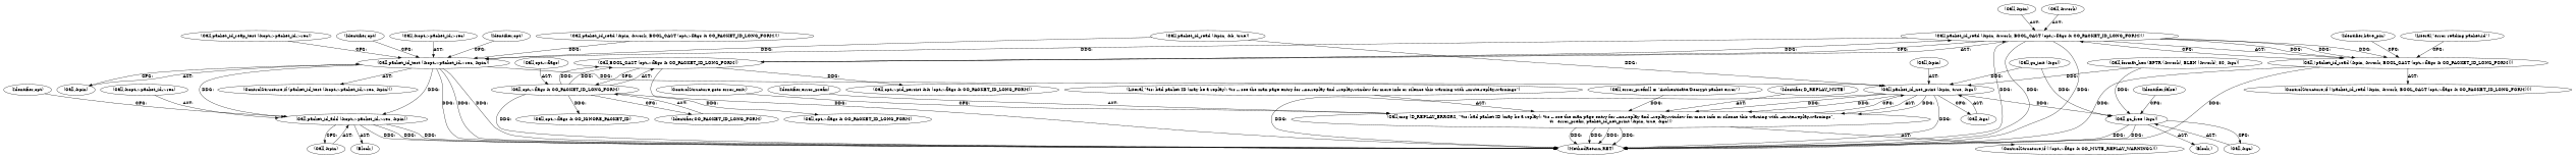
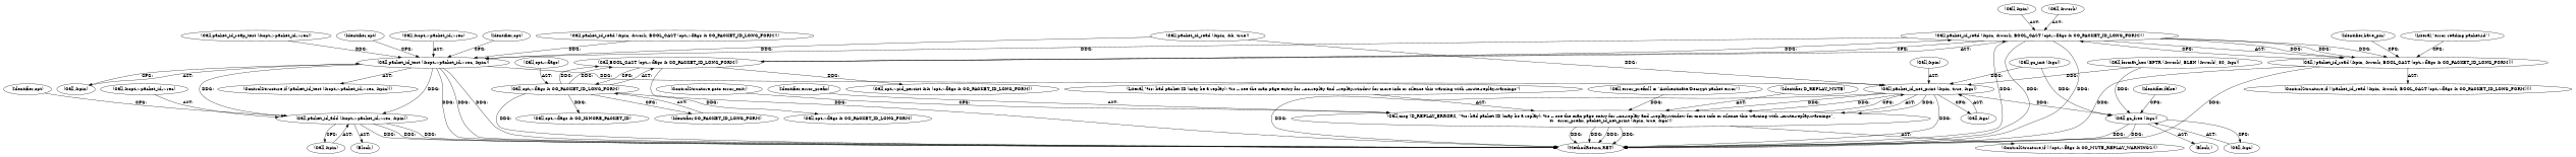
  digraph {
    n1 [label="(Call,packet_id_read (&pin, &work, BOOL_CAST (opt->flags & CO_PACKET_ID_LONG_FORM)))"]
    n2 [label="(Call,BOOL_CAST (opt->flags & CO_PACKET_ID_LONG_FORM))"]
    n3 [label="(Call,!packet_id_read (&pin, &work, BOOL_CAST (opt->flags & CO_PACKET_ID_LONG_FORM)))"]
    n4 [label="(Call,packet_id_test (&opt->packet_id->rec, &pin))"]
    n5 [label="(MethodReturn,RET)"]
    n6 [label="(Call,opt->flags & CO_PACKET_ID_LONG_FORM)"]
    n7 [label="(Call,opt->pid_persist && (opt->flags & CO_PACKET_ID_LONG_FORM))"]
    n8 [label="(ControlStructure,if (!packet_id_read (&pin, &work, BOOL_CAST (opt->flags & CO_PACKET_ID_LONG_FORM))))"]
    n9 [label="(Call,packet_id_add (&opt->packet_id->rec, &pin))"]
    n10 [label="(Call,packet_id_net_print (&pin, true, &gc))"]
    n11 [label="(ControlStructure,if (packet_id_test (&opt->packet_id->rec, &pin)))"]
    n12 [label="(Call,&pin)"]
    n13 [label="(Call,opt->flags & CO_IGNORE_PACKET_ID)"]
    n14 [label="(Call,opt->flags & CO_PACKET_ID_LONG_FORM)"]
    n15 [label="(Identifier,CO_PACKET_ID_LONG_FORM)"]
    n16 [label="(Call,&pin)"]
    n17 [label="(Block,)"]
    n18 [label="(Call,msg (D_REPLAY_ERRORS, \"%s: bad packet ID (may be a replay): %s -- see the man page entry for --no-replay and --replay-window for more info or silence this warning with --mute-replay-warnings\",\n\t\t   error_prefix, packet_id_net_print (&pin, true, &gc)))"]
    n19 [label="(Call,gc_free (&gc))"]
    n20 [label="(Call,&gc)"]
    n21 [label="(ControlStructure,if (!(opt->flags & CO_MUTE_REPLAY_WARNINGS)))"]
    n22 [label="(Call,&gc)"]
    n23 [label="(Block,)"]
    n24 [label="(Identifier,opt)"]
    n25 [label="(Literal,\"%s: bad packet ID (may be a replay): %s -- see the man page entry for --no-replay and --replay-window for more info or silence this warning with --mute-replay-warnings\")"]
    n26 [label="(Call,error_prefix[] = \"Authenticate/Decrypt packet error\")"]
    n27 [label="(Call,&pin)"]
    n28 [label="(Call,gc_init (&gc))"]
    n29 [label="(Call,&opt->packet_id->rec)"]
    n30 [label="(Identifier,D_REPLAY_MUTE)"]
    n31 [label="(Literal,\"error reading packet-id\")"]
    n32 [label="(Call,&pin)"]
    n33 [label="(Identifier,opt)"]
    n34 [label="(ControlStructure,goto error_exit;)"]
    n35 [label="(Call,opt->flags)"]
    n36 [label="(Call,packet_id_read (&pin, &b, true))"]
    n37 [label="(Call,packet_id_read (&pin, &work, BOOL_CAST (opt->flags & CO_PACKET_ID_LONG_FORM)))"]
    n38 [label="(Identifier,opt)"]
    n39 [label="(Identifier,false)"]
    n40 [label="(Call,format_hex (BPTR (&work), BLEN (&work), 80, &gc))"]
    n41 [label="(Call,&opt->packet_id->rec)"]
    n42 [label="(Call,&work)"]
    n43 [label="(Call,packet_id_reap_test (&opt->packet_id->rec))"]
    n44 [label="(Identifier,error_prefix)"]
    n45 [label="(Identifier,have_pin)"]
    n1 -> n2 [label="CFG: "]
    n1 -> n3 [label="AST: "]
    n1 -> n3 [label="DDG: "]
    n1 -> n3 [label="DDG: "]
    n1 -> n3 [label="DDG: "]
    n1 -> n4 [label="DDG: "]
    n1 -> n5 [label="DDG: "]
    n1 -> n5 [label="DDG: "]
    n1 -> n5 [label="DDG: "]
    n2 -> n1 [label="AST: "]
    n2 -> n1 [label="DDG: "]
    n2 -> n5 [label="DDG: "]
    n2 -> n6 [label="CFG: "]
    n2 -> n7 [label="DDG: "]
    n3 -> n1 [label="CFG: "]
    n3 -> n5 [label="DDG: "]
    n3 -> n5 [label="DDG: "]
    n3 -> n8 [label="AST: "]
    n4 -> n5 [label="DDG: "]
    n4 -> n5 [label="DDG: "]
    n4 -> n5 [label="DDG: "]
    n4 -> n9 [label="DDG: "]
    n4 -> n9 [label="DDG: "]
    n4 -> n10 [label="DDG: "]
    n4 -> n11 [label="AST: "]
    n4 -> n12 [label="CFG: "]
    n6 -> n2 [label="AST: "]
    n6 -> n2 [label="DDG: "]
    n6 -> n2 [label="DDG: "]
    n6 -> n5 [label="DDG: "]
    n6 -> n13 [label="DDG: "]
    n6 -> n14 [label="DDG: "]
    n6 -> n15 [label="CFG: "]
    n9 -> n5 [label="DDG: "]
    n9 -> n5 [label="DDG: "]
    n9 -> n5 [label="DDG: "]
    n9 -> n16 [label="CFG: "]
    n9 -> n17 [label="AST: "]
    n10 -> n5 [label="DDG: "]
    n10 -> n5 [label="DDG: "]
    n10 -> n18 [label="AST: "]
    n10 -> n18 [label="DDG: "]
    n10 -> n18 [label="DDG: "]
    n10 -> n18 [label="DDG: "]
    n10 -> n19 [label="DDG: "]
    n10 -> n20 [label="CFG: "]
    n12 -> n4 [label="AST: "]
    n15 -> n6 [label="AST: "]
    n16 -> n9 [label="AST: "]
    n18 -> n5 [label="DDG: "]
    n18 -> n5 [label="DDG: "]
    n18 -> n5 [label="DDG: "]
    n18 -> n5 [label="DDG: "]
    n18 -> n10 [label="CFG: "]
    n18 -> n21 [label="AST: "]
    n19 -> n5 [label="DDG: "]
    n19 -> n5 [label="DDG: "]
    n19 -> n22 [label="CFG: "]
    n19 -> n23 [label="AST: "]
    n20 -> n10 [label="AST: "]
    n22 -> n19 [label="AST: "]
    n24 -> n4 [label="CFG: "]
    n25 -> n18 [label="AST: "]
    n26 -> n18 [label="DDG: "]
    n27 -> n10 [label="AST: "]
    n28 -> n10 [label="DDG: "]
    n28 -> n19 [label="DDG: "]
    n29 -> n4 [label="AST: "]
    n30 -> n18 [label="AST: "]
    n31 -> n3 [label="CFG: "]
    n32 -> n1 [label="AST: "]
    n33 -> n4 [label="CFG: "]
    n34 -> n18 [label="CFG: "]
    n35 -> n6 [label="AST: "]
    n36 -> n4 [label="DDG: "]
    n36 -> n10 [label="DDG: "]
    n37 -> n4 [label="DDG: "]
    n38 -> n9 [label="CFG: "]
    n39 -> n19 [label="CFG: "]
    n40 -> n10 [label="DDG: "]
    n40 -> n19 [label="DDG: "]
    n41 -> n9 [label="AST: "]
    n42 -> n1 [label="AST: "]
-   n43 -> n4 [label="CFG: "]
+   n43 -> n4 [label="DDG: "]
    n44 -> n18 [label="AST: "]
    n45 -> n3 [label="CFG: "]
  }
